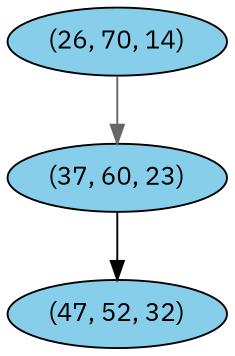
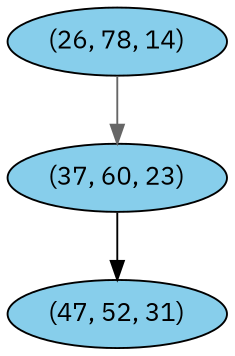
  digraph {
    fontname="IBM Plex Sans"
    node [fillcolor=skyblue fontname="IBM Plex Sans" shape=ellipse style=filled]
    edge [fontname="IBM Plex Sans"]
-   "(26, 70, 14)"
+   "(26, 70, 14)" [label="(26, 78, 14)"]
    "(37, 60, 23)"
-   "(47, 52, 31)" [label="(47, 52, 32)"]
+   "(47, 52, 31)"
    "(26, 70, 14)" -> "(37, 60, 23)" [color=gray40]
    "(37, 60, 23)" -> "(47, 52, 31)" [color=black]
  }
